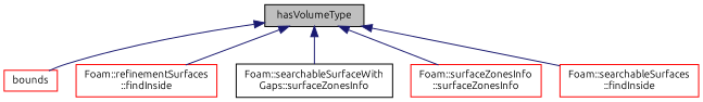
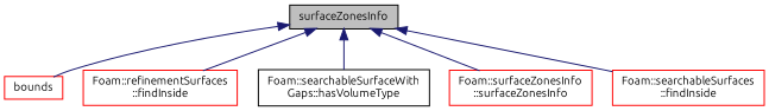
  digraph {
    fontname=Ubuntu
    rankdir=TB
    node [color=red fontname=Ubuntu fontsize=10 shape=record]
    edge [color=midnightblue dir=back fontname=Ubuntu fontsize=10 labelfontname=Helvetica labelfontsize=10 style=solid]
-   n1 [color=black fillcolor=grey75 fontcolor=black height=0.2 label=hasVolumeType style=filled width=0.4]
+   n1 [color=black fillcolor=grey75 fontcolor=black height=0.2 label=surfaceZonesInfo style=filled width=0.4]
    n2 [height=0.2 label=bounds width=0.4]
    n3 [height=0.2 label="Foam::refinementSurfaces\l::findInside" width=0.4]
-   n4 [color=black height=0.2 label="Foam::searchableSurfaceWith\lGaps::surfaceZonesInfo" width=0.4]
+   n4 [color=black height=0.2 label="Foam::searchableSurfaceWith\lGaps::hasVolumeType" width=0.4]
    n5 [height=0.2 label="Foam::surfaceZonesInfo\l::surfaceZonesInfo" width=0.4]
    n6 [height=0.2 label="Foam::searchableSurfaces\l::findInside" width=0.4]
    n1 -> n2
    n1 -> n3
    n1 -> n4
    n1 -> n5
    n1 -> n6
  }
